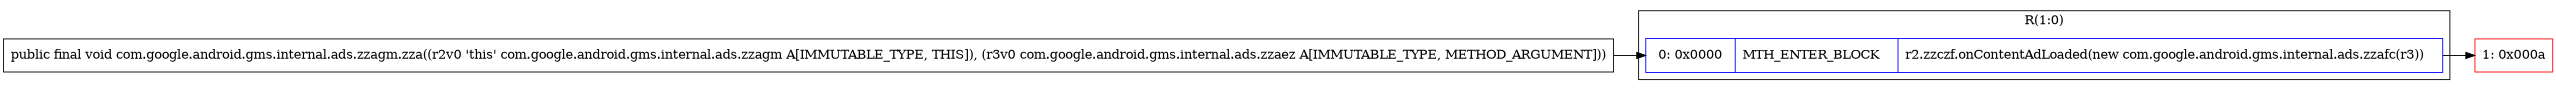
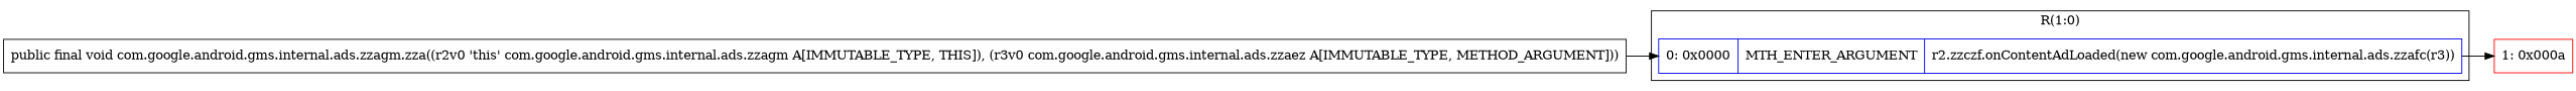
  digraph {
    rankdir=LR
    node [shape=record]
-   n1 [color=blue label="{0\:\ 0x0000|MTH_ENTER_BLOCK\l|r2.zzczf.onContentAdLoaded(new com.google.android.gms.internal.ads.zzafc(r3))\l}"]
+   n1 [color=blue label="{0\:\ 0x0000|MTH_ENTER_ARGUMENT\l|r2.zzczf.onContentAdLoaded(new com.google.android.gms.internal.ads.zzafc(r3))\l}"]
    n2 [color=red label="{1\:\ 0x000a}"]
    n3 [label="{public final void com.google.android.gms.internal.ads.zzagm.zza((r2v0 'this' com.google.android.gms.internal.ads.zzagm A[IMMUTABLE_TYPE, THIS]), (r3v0 com.google.android.gms.internal.ads.zzaez A[IMMUTABLE_TYPE, METHOD_ARGUMENT])) }"]
    subgraph cluster_1 {
      label="R(1:0)"
      n1
    }
    n1 -> n2
    n3 -> n1
  }
